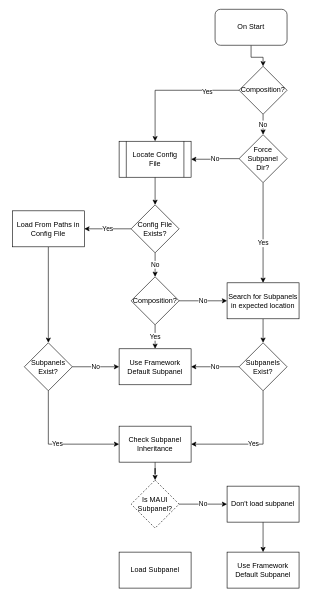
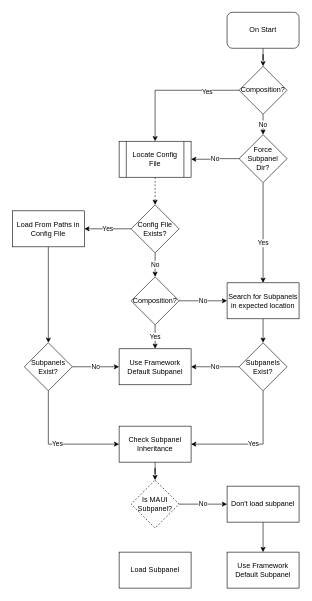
  <mxCell id="0" />
  <mxCell id="1" parent="0" />
  <mxCell id="2" value="No" style="edgeStyle=orthogonalEdgeStyle;rounded=0;orthogonalLoop=1;jettySize=auto;html=1;exitX=0;exitY=0.5;exitDx=0;exitDy=0;entryX=1;entryY=0.5;entryDx=0;entryDy=0;" parent="1" source="5" target="11" edge="1"><mxGeometry relative="1" as="geometry"><mxPoint x="328" y="264" as="targetPoint" /></mxGeometry></mxCell>
  <mxCell id="3" style="edgeStyle=orthogonalEdgeStyle;rounded=0;orthogonalLoop=1;jettySize=auto;html=1;exitX=0.5;exitY=1;exitDx=0;exitDy=0;" parent="1" source="5" target="22" edge="1"><mxGeometry relative="1" as="geometry" /></mxCell>
  <mxCell id="4" value="Yes" style="edgeLabel;html=1;align=center;verticalAlign=middle;resizable=0;points=[];" parent="3" vertex="1" connectable="0"><mxGeometry x="0.198" y="-1" relative="1" as="geometry"><mxPoint as="offset" /></mxGeometry></mxCell>
  <mxCell id="5" value="Force Subpanel&lt;br&gt;Dir?" style="rhombus;whiteSpace=wrap;html=1;" parent="1" vertex="1"><mxGeometry x="398" y="224" width="80" height="80" as="geometry" /></mxCell>
  <mxCell id="6" value="No" style="edgeStyle=orthogonalEdgeStyle;rounded=0;orthogonalLoop=1;jettySize=auto;html=1;exitX=0.5;exitY=1;exitDx=0;exitDy=0;" parent="1" source="9" target="5" edge="1"><mxGeometry relative="1" as="geometry"><mxPoint x="438" y="191" as="sourcePoint" /></mxGeometry></mxCell>
  <mxCell id="7" style="edgeStyle=orthogonalEdgeStyle;rounded=0;orthogonalLoop=1;jettySize=auto;html=1;exitX=0;exitY=0.5;exitDx=0;exitDy=0;entryX=0.5;entryY=0;entryDx=0;entryDy=0;" parent="1" source="9" target="11" edge="1"><mxGeometry relative="1" as="geometry"><mxPoint x="398" y="151" as="sourcePoint" /><mxPoint x="268" y="234" as="targetPoint" /></mxGeometry></mxCell>
  <mxCell id="8" value="Yes" style="edgeLabel;html=1;align=center;verticalAlign=middle;resizable=0;points=[];" parent="7" vertex="1" connectable="0"><mxGeometry x="-0.521" y="1" relative="1" as="geometry"><mxPoint as="offset" /></mxGeometry></mxCell>
  <mxCell id="9" value="Composition?" style="rhombus;whiteSpace=wrap;html=1;" parent="1" vertex="1"><mxGeometry x="398" y="110" width="80" height="80" as="geometry" /></mxCell>
- <mxCell id="10" style="edgeStyle=orthogonalEdgeStyle;rounded=0;orthogonalLoop=1;jettySize=auto;html=1;exitX=0.5;exitY=1;exitDx=0;exitDy=0;" parent="1" source="11" target="14" edge="1"><mxGeometry relative="1" as="geometry" /></mxCell>
+ <mxCell id="10" style="edgeStyle=orthogonalEdgeStyle;rounded=0;orthogonalLoop=1;jettySize=auto;html=1;exitX=0.5;exitY=1;exitDx=0;exitDy=0;dashed=1;" parent="1" source="11" target="14" edge="1"><mxGeometry relative="1" as="geometry" /></mxCell>
  <mxCell id="11" value="Locate Config File" style="shape=process;whiteSpace=wrap;html=1;backgroundOutline=1;" parent="1" vertex="1"><mxGeometry x="198" y="235" width="120" height="60" as="geometry" /></mxCell>
  <mxCell id="12" value="Yes" style="edgeStyle=orthogonalEdgeStyle;rounded=0;orthogonalLoop=1;jettySize=auto;html=1;exitX=0;exitY=0.5;exitDx=0;exitDy=0;" parent="1" source="14" target="16" edge="1"><mxGeometry relative="1" as="geometry" /></mxCell>
  <mxCell id="13" value="No" style="edgeStyle=orthogonalEdgeStyle;rounded=0;orthogonalLoop=1;jettySize=auto;html=1;exitX=0.5;exitY=1;exitDx=0;exitDy=0;" parent="1" source="14" target="19" edge="1"><mxGeometry relative="1" as="geometry" /></mxCell>
  <mxCell id="14" value="Config File Exists?" style="rhombus;whiteSpace=wrap;html=1;" parent="1" vertex="1"><mxGeometry x="218" y="341" width="80" height="80" as="geometry" /></mxCell>
  <mxCell id="15" style="edgeStyle=orthogonalEdgeStyle;rounded=0;orthogonalLoop=1;jettySize=auto;html=1;exitX=0.5;exitY=1;exitDx=0;exitDy=0;" parent="1" source="16" target="30" edge="1"><mxGeometry relative="1" as="geometry" /></mxCell>
  <mxCell id="16" value="Load From Paths in Config File" style="rounded=0;whiteSpace=wrap;html=1;" parent="1" vertex="1"><mxGeometry x="20" y="351" width="120" height="60" as="geometry" /></mxCell>
  <mxCell id="17" value="Yes" style="edgeStyle=orthogonalEdgeStyle;rounded=0;orthogonalLoop=1;jettySize=auto;html=1;exitX=0.5;exitY=1;exitDx=0;exitDy=0;" parent="1" source="19" target="20" edge="1"><mxGeometry relative="1" as="geometry" /></mxCell>
  <mxCell id="18" value="No" style="edgeStyle=orthogonalEdgeStyle;rounded=0;orthogonalLoop=1;jettySize=auto;html=1;exitX=1;exitY=0.5;exitDx=0;exitDy=0;entryX=0;entryY=0.5;entryDx=0;entryDy=0;" parent="1" source="19" target="22" edge="1"><mxGeometry relative="1" as="geometry" /></mxCell>
  <mxCell id="19" value="Composition?" style="rhombus;whiteSpace=wrap;html=1;" parent="1" vertex="1"><mxGeometry x="218" y="461" width="80" height="80" as="geometry" /></mxCell>
  <mxCell id="20" value="Use Framework Default Subpanel" style="rounded=0;whiteSpace=wrap;html=1;" parent="1" vertex="1"><mxGeometry x="198" y="581" width="120" height="60" as="geometry" /></mxCell>
  <mxCell id="21" style="edgeStyle=orthogonalEdgeStyle;rounded=0;orthogonalLoop=1;jettySize=auto;html=1;exitX=0.5;exitY=1;exitDx=0;exitDy=0;entryX=0.5;entryY=0;entryDx=0;entryDy=0;" parent="1" source="22" target="25" edge="1"><mxGeometry relative="1" as="geometry" /></mxCell>
  <mxCell id="22" value="Search for Subpanels in expected location" style="rounded=0;whiteSpace=wrap;html=1;" parent="1" vertex="1"><mxGeometry x="378" y="471" width="120" height="60" as="geometry" /></mxCell>
  <mxCell id="23" value="No" style="edgeStyle=orthogonalEdgeStyle;rounded=0;orthogonalLoop=1;jettySize=auto;html=1;exitX=0;exitY=0.5;exitDx=0;exitDy=0;entryX=1;entryY=0.5;entryDx=0;entryDy=0;" parent="1" source="25" target="20" edge="1"><mxGeometry relative="1" as="geometry" /></mxCell>
  <mxCell id="24" value="Yes" style="edgeStyle=orthogonalEdgeStyle;rounded=0;orthogonalLoop=1;jettySize=auto;html=1;exitX=0.5;exitY=1;exitDx=0;exitDy=0;entryX=1;entryY=0.5;entryDx=0;entryDy=0;" parent="1" source="25" target="32" edge="1"><mxGeometry relative="1" as="geometry" /></mxCell>
  <mxCell id="25" value="Subpanels Exist?" style="rhombus;whiteSpace=wrap;html=1;" parent="1" vertex="1"><mxGeometry x="398" y="571" width="80" height="80" as="geometry" /></mxCell>
  <mxCell id="26" style="edgeStyle=orthogonalEdgeStyle;rounded=0;orthogonalLoop=1;jettySize=auto;html=1;exitX=0.5;exitY=1;exitDx=0;exitDy=0;" parent="1" source="27" target="9" edge="1"><mxGeometry relative="1" as="geometry" /></mxCell>
- <mxCell id="27" value="On Start" style="rounded=1;whiteSpace=wrap;html=1;" parent="1" vertex="1"><mxGeometry x="358" y="15" width="120" height="60" as="geometry" /></mxCell>
+ <mxCell id="27" value="On Start" style="rounded=1;whiteSpace=wrap;html=1;" parent="1" vertex="1"><mxGeometry x="378" y="20" width="120" height="60" as="geometry" /></mxCell>
  <mxCell id="28" value="No" style="edgeStyle=orthogonalEdgeStyle;rounded=0;orthogonalLoop=1;jettySize=auto;html=1;exitX=1;exitY=0.5;exitDx=0;exitDy=0;" parent="1" source="30" target="20" edge="1"><mxGeometry relative="1" as="geometry" /></mxCell>
  <mxCell id="29" value="Yes" style="edgeStyle=orthogonalEdgeStyle;rounded=0;orthogonalLoop=1;jettySize=auto;html=1;exitX=0.5;exitY=1;exitDx=0;exitDy=0;entryX=0;entryY=0.5;entryDx=0;entryDy=0;" parent="1" source="30" target="32" edge="1"><mxGeometry relative="1" as="geometry" /></mxCell>
  <mxCell id="30" value="Subpanels Exist?" style="rhombus;whiteSpace=wrap;html=1;" parent="1" vertex="1"><mxGeometry x="40" y="571" width="80" height="80" as="geometry" /></mxCell>
  <mxCell id="31" style="edgeStyle=orthogonalEdgeStyle;rounded=0;orthogonalLoop=1;jettySize=auto;html=1;exitX=0.5;exitY=1;exitDx=0;exitDy=0;" parent="1" source="32" target="34" edge="1"><mxGeometry relative="1" as="geometry" /></mxCell>
  <mxCell id="32" value="Check Subpanel Inheritance" style="rounded=0;whiteSpace=wrap;html=1;" parent="1" vertex="1"><mxGeometry x="198" y="710" width="120" height="60" as="geometry" /></mxCell>
  <mxCell id="33" value="No" style="edgeStyle=orthogonalEdgeStyle;rounded=0;orthogonalLoop=1;jettySize=auto;html=1;exitX=1;exitY=0.5;exitDx=0;exitDy=0;entryX=0;entryY=0.5;entryDx=0;entryDy=0;" parent="1" source="34" target="36" edge="1"><mxGeometry relative="1" as="geometry" /></mxCell>
  <mxCell id="34" value="Is MAUI Subpanel?" style="rhombus;whiteSpace=wrap;html=1;dashed=1;" parent="1" vertex="1"><mxGeometry x="218" y="800" width="80" height="80" as="geometry" /></mxCell>
  <mxCell id="35" value="" style="edgeStyle=orthogonalEdgeStyle;rounded=0;orthogonalLoop=1;jettySize=auto;html=1;" parent="1" source="36" target="37" edge="1"><mxGeometry relative="1" as="geometry" /></mxCell>
  <mxCell id="36" value="Don't load subpanel" style="rounded=0;whiteSpace=wrap;html=1;" parent="1" vertex="1"><mxGeometry x="378" y="810" width="120" height="60" as="geometry" /></mxCell>
  <mxCell id="37" value="Use Framework Default Subpanel" style="rounded=0;whiteSpace=wrap;html=1;" parent="1" vertex="1"><mxGeometry x="378" y="920" width="120" height="60" as="geometry" /></mxCell>
  <mxCell id="38" value="Load Subpanel" style="rounded=0;whiteSpace=wrap;html=1;" parent="1" vertex="1"><mxGeometry x="198" y="920" width="120" height="60" as="geometry" /></mxCell>
